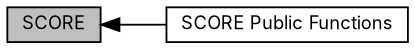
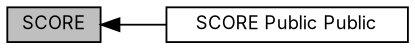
  digraph {
    rankdir=LR
    fontname=Inter
    node [color=black fontname=Inter fontsize=10 shape=box style=filled]
    n1 [fillcolor=grey75 fontcolor=black height=0.2 label=SCORE width=0.4]
-   n2 [fillcolor=white height=0.2 label="SCORE Public Functions" width=0.4]
+   n2 [fillcolor=white height=0.2 label="SCORE Public Public" width=0.4]
    n1 -> n2 [dir=back fontname=Inter fontsize=10 labelfontname=Helvetica labelfontsize=10 shape=plaintext style=solid]
  }
